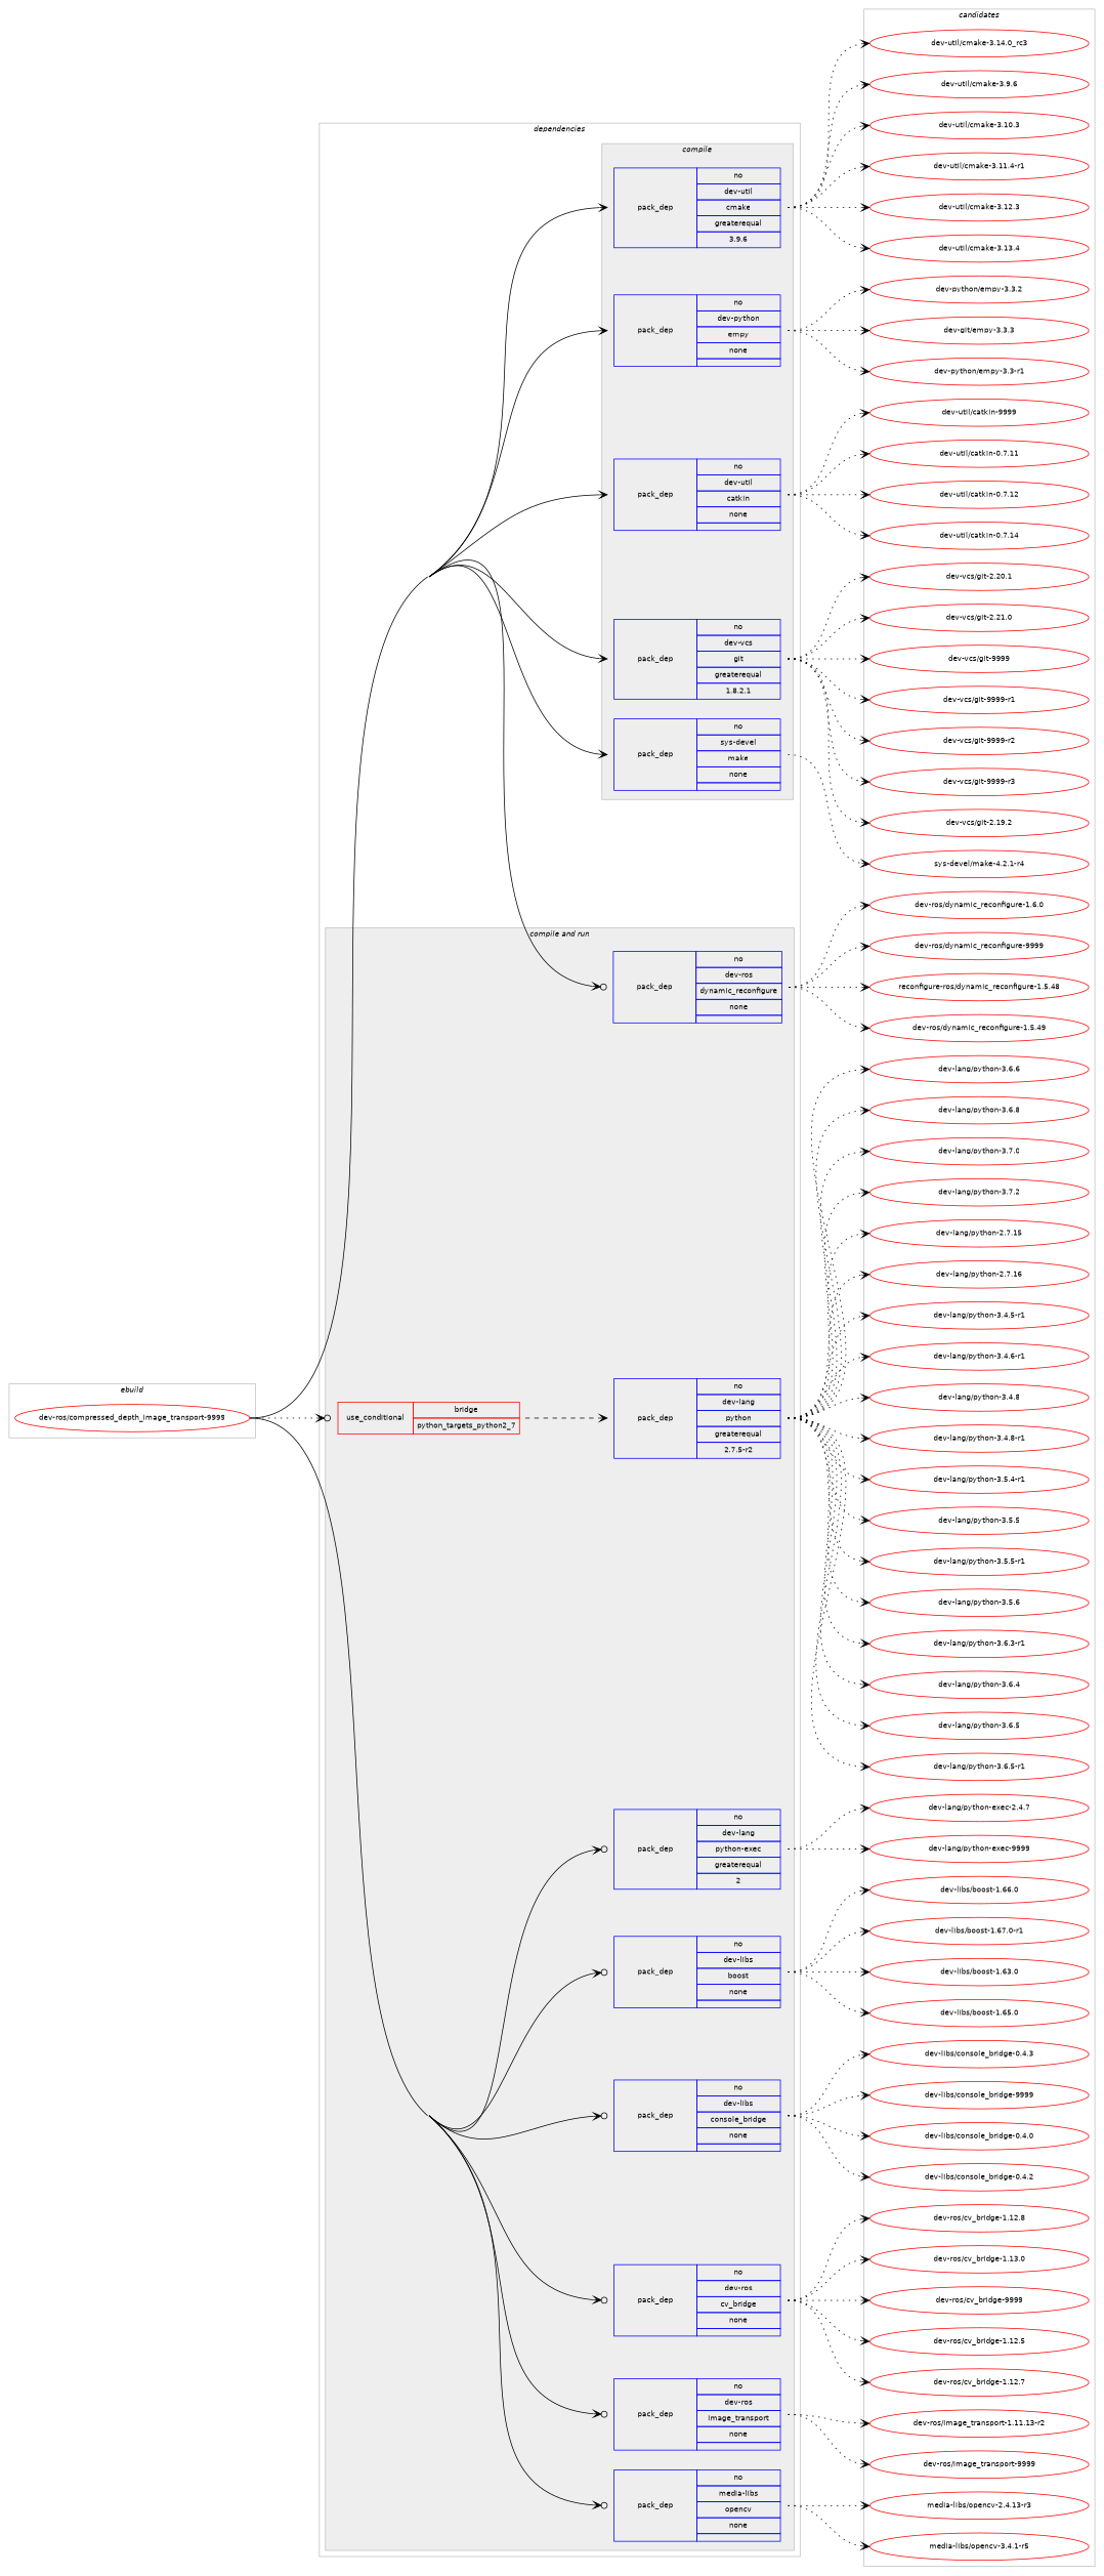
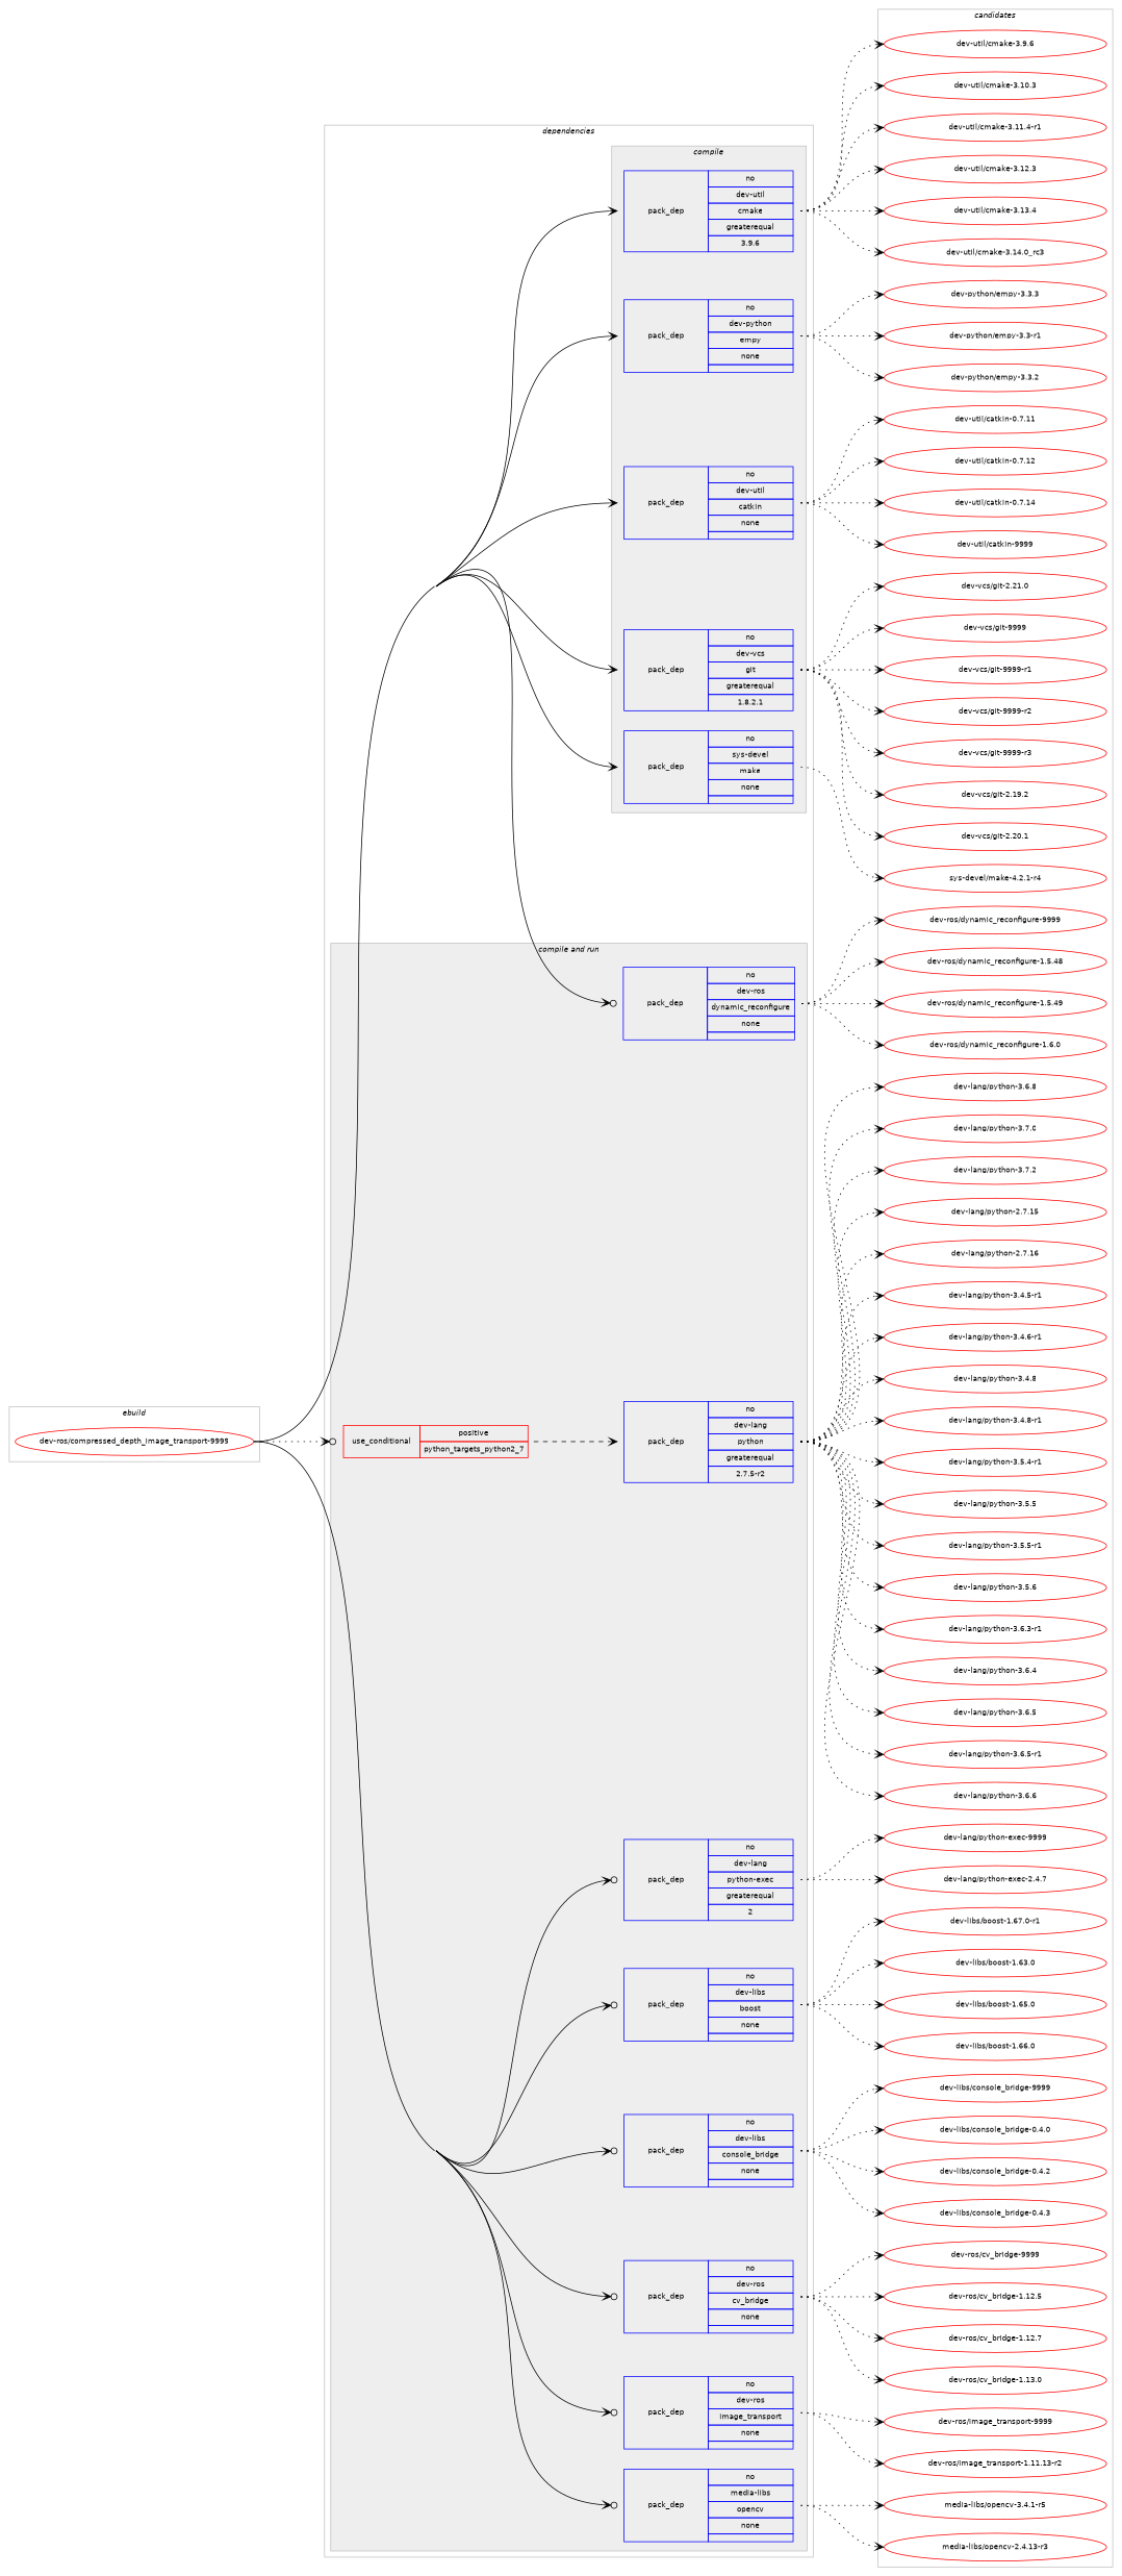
  digraph {
    compound=true
    concentrate=true
    fontname=Helvetica
    fontsize=10
    newrank=true
    rankdir=LR
    ranksep=1.5
    node [color=red fontname=Helvetica fontsize=10]
    edge [arrowhead=vee headport=w style=dotted tailport=e weight=100]
    n1 [label="dev-ros/compressed_depth_image_transport-9999" width=4]
    n2 [color=blue label=<<TABLE BORDER="0" CELLBORDER="1" CELLSPACING="0" CELLPADDING="4" WIDTH="220"><TR><TD ROWSPAN="6" CELLPADDING="30">pack_dep</TD></TR><TR><TD WIDTH="110">no</TD></TR><TR><TD>dev-util</TD></TR><TR><TD>cmake</TD></TR><TR><TD>greaterequal</TD></TR><TR><TD>3.9.6</TD></TR></TABLE>> shape=none]
    n3 [color=blue label=<<TABLE BORDER="0" CELLBORDER="1" CELLSPACING="0" CELLPADDING="4" WIDTH="220"><TR><TD ROWSPAN="6" CELLPADDING="30">pack_dep</TD></TR><TR><TD WIDTH="110">no</TD></TR><TR><TD>dev-python</TD></TR><TR><TD>empy</TD></TR><TR><TD>none</TD></TR><TR><TD></TD></TR></TABLE>> shape=none]
    n4 [color=blue label=<<TABLE BORDER="0" CELLBORDER="1" CELLSPACING="0" CELLPADDING="4" WIDTH="220"><TR><TD ROWSPAN="6" CELLPADDING="30">pack_dep</TD></TR><TR><TD WIDTH="110">no</TD></TR><TR><TD>dev-util</TD></TR><TR><TD>catkin</TD></TR><TR><TD>none</TD></TR><TR><TD></TD></TR></TABLE>> shape=none]
    n5 [color=blue label=<<TABLE BORDER="0" CELLBORDER="1" CELLSPACING="0" CELLPADDING="4" WIDTH="220"><TR><TD ROWSPAN="6" CELLPADDING="30">pack_dep</TD></TR><TR><TD WIDTH="110">no</TD></TR><TR><TD>dev-vcs</TD></TR><TR><TD>git</TD></TR><TR><TD>greaterequal</TD></TR><TR><TD>1.8.2.1</TD></TR></TABLE>> shape=none]
    n6 [color=blue label=<<TABLE BORDER="0" CELLBORDER="1" CELLSPACING="0" CELLPADDING="4" WIDTH="220"><TR><TD ROWSPAN="6" CELLPADDING="30">pack_dep</TD></TR><TR><TD WIDTH="110">no</TD></TR><TR><TD>sys-devel</TD></TR><TR><TD>make</TD></TR><TR><TD>none</TD></TR><TR><TD></TD></TR></TABLE>> shape=none]
    n7 [color=blue label=<<TABLE BORDER="0" CELLBORDER="1" CELLSPACING="0" CELLPADDING="4" WIDTH="220"><TR><TD ROWSPAN="6" CELLPADDING="30">pack_dep</TD></TR><TR><TD WIDTH="110">no</TD></TR><TR><TD>dev-ros</TD></TR><TR><TD>dynamic_reconfigure</TD></TR><TR><TD>none</TD></TR><TR><TD></TD></TR></TABLE>> shape=none]
    n8 [color=blue label=<<TABLE BORDER="0" CELLBORDER="1" CELLSPACING="0" CELLPADDING="4" WIDTH="220"><TR><TD ROWSPAN="6" CELLPADDING="30">pack_dep</TD></TR><TR><TD WIDTH="110">no</TD></TR><TR><TD>dev-lang</TD></TR><TR><TD>python</TD></TR><TR><TD>greaterequal</TD></TR><TR><TD>2.7.5-r2</TD></TR></TABLE>> shape=none]
-   n9 [label=<<TABLE BORDER="0" CELLBORDER="1" CELLSPACING="0" CELLPADDING="4"><TR><TD ROWSPAN="3" CELLPADDING="10">use_conditional</TD></TR><TR><TD>bridge</TD></TR><TR><TD>python_targets_python2_7</TD></TR></TABLE>> shape=none]
+   n9 [label=<<TABLE BORDER="0" CELLBORDER="1" CELLSPACING="0" CELLPADDING="4"><TR><TD ROWSPAN="3" CELLPADDING="10">use_conditional</TD></TR><TR><TD>positive</TD></TR><TR><TD>python_targets_python2_7</TD></TR></TABLE>> shape=none]
    n10 [color=blue label=<<TABLE BORDER="0" CELLBORDER="1" CELLSPACING="0" CELLPADDING="4" WIDTH="220"><TR><TD ROWSPAN="6" CELLPADDING="30">pack_dep</TD></TR><TR><TD WIDTH="110">no</TD></TR><TR><TD>dev-lang</TD></TR><TR><TD>python-exec</TD></TR><TR><TD>greaterequal</TD></TR><TR><TD>2</TD></TR></TABLE>> shape=none]
    n11 [color=blue label=<<TABLE BORDER="0" CELLBORDER="1" CELLSPACING="0" CELLPADDING="4" WIDTH="220"><TR><TD ROWSPAN="6" CELLPADDING="30">pack_dep</TD></TR><TR><TD WIDTH="110">no</TD></TR><TR><TD>dev-libs</TD></TR><TR><TD>boost</TD></TR><TR><TD>none</TD></TR><TR><TD></TD></TR></TABLE>> shape=none]
    n12 [color=blue label=<<TABLE BORDER="0" CELLBORDER="1" CELLSPACING="0" CELLPADDING="4" WIDTH="220"><TR><TD ROWSPAN="6" CELLPADDING="30">pack_dep</TD></TR><TR><TD WIDTH="110">no</TD></TR><TR><TD>dev-libs</TD></TR><TR><TD>console_bridge</TD></TR><TR><TD>none</TD></TR><TR><TD></TD></TR></TABLE>> shape=none]
    n13 [color=blue label=<<TABLE BORDER="0" CELLBORDER="1" CELLSPACING="0" CELLPADDING="4" WIDTH="220"><TR><TD ROWSPAN="6" CELLPADDING="30">pack_dep</TD></TR><TR><TD WIDTH="110">no</TD></TR><TR><TD>dev-ros</TD></TR><TR><TD>cv_bridge</TD></TR><TR><TD>none</TD></TR><TR><TD></TD></TR></TABLE>> shape=none]
    n14 [color=blue label=<<TABLE BORDER="0" CELLBORDER="1" CELLSPACING="0" CELLPADDING="4" WIDTH="220"><TR><TD ROWSPAN="6" CELLPADDING="30">pack_dep</TD></TR><TR><TD WIDTH="110">no</TD></TR><TR><TD>dev-ros</TD></TR><TR><TD>image_transport</TD></TR><TR><TD>none</TD></TR><TR><TD></TD></TR></TABLE>> shape=none]
    n15 [color=blue label=<<TABLE BORDER="0" CELLBORDER="1" CELLSPACING="0" CELLPADDING="4" WIDTH="220"><TR><TD ROWSPAN="6" CELLPADDING="30">pack_dep</TD></TR><TR><TD WIDTH="110">no</TD></TR><TR><TD>media-libs</TD></TR><TR><TD>opencv</TD></TR><TR><TD>none</TD></TR><TR><TD></TD></TR></TABLE>> shape=none]
    n16 [label="dev-util/catkin-0.7.11" width=4]
    n17 [label="dev-util/catkin-0.7.12" width=4]
    n18 [label="dev-util/catkin-0.7.14" width=4]
    n19 [label="dev-util/catkin-9999" width=4]
    n20 [label="dev-python/empy-3.3-r1" width=4]
    n21 [label="dev-python/empy-3.3.2" width=4]
-   n22 [label="dev-git/empy-3.3.3" width=4]
+   n22 [label="dev-python/empy-3.3.3" width=4]
    n23 [label="dev-util/cmake-3.10.3" width=4]
    n24 [label="dev-util/cmake-3.11.4-r1" width=4]
    n25 [label="dev-util/cmake-3.12.3" width=4]
    n26 [label="dev-util/cmake-3.13.4" width=4]
    n27 [label="dev-util/cmake-3.14.0_rc3" width=4]
    n28 [label="dev-util/cmake-3.9.6" width=4]
    n29 [label="dev-vcs/git-2.19.2" width=4]
    n30 [label="dev-vcs/git-2.20.1" width=4]
    n31 [label="dev-vcs/git-2.21.0" width=4]
    n32 [label="dev-vcs/git-9999" width=4]
    n33 [label="dev-vcs/git-9999-r1" width=4]
    n34 [label="dev-vcs/git-9999-r2" width=4]
    n35 [label="dev-vcs/git-9999-r3" width=4]
    n36 [label="sys-devel/make-4.2.1-r4" width=4]
    n37 [label="dev-lang/python-2.7.15" width=4]
    n38 [label="dev-lang/python-2.7.16" width=4]
    n39 [label="dev-lang/python-3.4.5-r1" width=4]
    n40 [label="dev-lang/python-3.4.6-r1" width=4]
    n41 [label="dev-lang/python-3.4.8" width=4]
    n42 [label="dev-lang/python-3.4.8-r1" width=4]
    n43 [label="dev-lang/python-3.5.4-r1" width=4]
    n44 [label="dev-lang/python-3.5.5" width=4]
    n45 [label="dev-lang/python-3.5.5-r1" width=4]
    n46 [label="dev-lang/python-3.5.6" width=4]
    n47 [label="dev-lang/python-3.6.3-r1" width=4]
    n48 [label="dev-lang/python-3.6.4" width=4]
    n49 [label="dev-lang/python-3.6.5" width=4]
    n50 [label="dev-lang/python-3.6.5-r1" width=4]
    n51 [label="dev-lang/python-3.6.6" width=4]
    n52 [label="dev-lang/python-3.6.8" width=4]
    n53 [label="dev-lang/python-3.7.0" width=4]
    n54 [label="dev-lang/python-3.7.2" width=4]
    n55 [label="dev-lang/python-exec-2.4.7" width=4]
    n56 [label="dev-lang/python-exec-9999" width=4]
    n57 [label="dev-libs/boost-1.63.0" width=4]
    n58 [label="dev-libs/boost-1.65.0" width=4]
    n59 [label="dev-libs/boost-1.66.0" width=4]
    n60 [label="dev-libs/boost-1.67.0-r1" width=4]
    n61 [label="dev-libs/console_bridge-0.4.0" width=4]
    n62 [label="dev-libs/console_bridge-0.4.2" width=4]
    n63 [label="dev-libs/console_bridge-0.4.3" width=4]
    n64 [label="dev-libs/console_bridge-9999" width=4]
    n65 [label="dev-ros/cv_bridge-1.12.5" width=4]
    n66 [label="dev-ros/cv_bridge-1.12.7" width=4]
-   n67 [label="dev-ros/cv_bridge-1.12.8" width=4]
    n68 [label="dev-ros/cv_bridge-1.13.0" width=4]
    n69 [label="dev-ros/cv_bridge-9999" width=4]
-   n70 [label="reconfigure-ros/dynamic_reconfigure-1.5.48" width=4]
+   n70 [label="dev-ros/dynamic_reconfigure-1.5.48" width=4]
    n71 [label="dev-ros/dynamic_reconfigure-1.5.49" width=4]
    n72 [label="dev-ros/dynamic_reconfigure-1.6.0" width=4]
    n73 [label="dev-ros/dynamic_reconfigure-9999" width=4]
    n74 [label="dev-ros/image_transport-1.11.13-r2" width=4]
    n75 [label="dev-ros/image_transport-9999" width=4]
    n76 [label="media-libs/opencv-2.4.13-r3" width=4]
    n77 [label="media-libs/opencv-3.4.1-r5" width=4]
    subgraph cluster_1 {
      color=gray
      label=<<i>ebuild</i>>
      rank=same
      n1
    }
    subgraph cluster_2 {
      color=gray
      label=<<i>dependencies</i>>
      subgraph cluster_3 {
        color=gray
        fillcolor="#eeeeee"
        label=<<i>compile</i>>
        style=filled
        subgraph sub_4 {
          color=gray
          fillcolor="#eeeeee"
          label=<<i>compile</i>>
          style=filled
          n2
        }
        subgraph sub_5 {
          color=gray
          fillcolor="#eeeeee"
          label=<<i>compile</i>>
          style=filled
          n3
        }
        subgraph sub_6 {
          color=gray
          fillcolor="#eeeeee"
          label=<<i>compile</i>>
          style=filled
          n4
        }
        subgraph sub_7 {
          color=gray
          fillcolor="#eeeeee"
          label=<<i>compile</i>>
          style=filled
          n5
        }
        subgraph sub_8 {
          color=gray
          fillcolor="#eeeeee"
          label=<<i>compile</i>>
          style=filled
          n6
        }
      }
      subgraph cluster_9 {
        color=gray
        fillcolor="#eeeeee"
        label=<<i>compile and run</i>>
        style=filled
        subgraph sub_10 {
          color=gray
          fillcolor="#eeeeee"
          label=<<i>compile and run</i>>
          style=filled
          n7
        }
        subgraph sub_11 {
          color=gray
          fillcolor="#eeeeee"
          label=<<i>compile and run</i>>
          style=filled
          n9
          subgraph sub_12 {
            color=gray
            fillcolor="#eeeeee"
            label=<<i>compile and run</i>>
            style=filled
            n8
          }
        }
        subgraph sub_13 {
          color=gray
          fillcolor="#eeeeee"
          label=<<i>compile and run</i>>
          style=filled
          n10
        }
        subgraph sub_14 {
          color=gray
          fillcolor="#eeeeee"
          label=<<i>compile and run</i>>
          style=filled
          n11
        }
        subgraph sub_15 {
          color=gray
          fillcolor="#eeeeee"
          label=<<i>compile and run</i>>
          style=filled
          n12
        }
        subgraph sub_16 {
          color=gray
          fillcolor="#eeeeee"
          label=<<i>compile and run</i>>
          style=filled
          n13
        }
        subgraph sub_17 {
          color=gray
          fillcolor="#eeeeee"
          label=<<i>compile and run</i>>
          style=filled
          n14
        }
        subgraph sub_18 {
          color=gray
          fillcolor="#eeeeee"
          label=<<i>compile and run</i>>
          style=filled
          n15
        }
      }
      subgraph cluster_19 {
        color=gray
        fillcolor="#eeeeee"
        label=<<i>run</i>>
        style=filled
      }
    }
    subgraph cluster_20 {
      color=gray
      label=<<i>candidates</i>>
      rank=same
      subgraph sub_21 {
        color=black
        label=<<i>candidates</i>>
        nodesep=1
        rank=same
        n16
        n17
        n18
        n19
      }
      subgraph sub_22 {
        color=black
        label=<<i>candidates</i>>
        nodesep=1
        rank=same
        n20
        n21
        n22
      }
      subgraph sub_23 {
        color=black
        label=<<i>candidates</i>>
        nodesep=1
        rank=same
        n23
        n24
        n25
        n26
        n27
        n28
      }
      subgraph sub_24 {
        color=black
        label=<<i>candidates</i>>
        nodesep=1
        rank=same
        n29
        n30
        n31
        n32
        n33
        n34
        n35
      }
      subgraph sub_25 {
        color=black
        label=<<i>candidates</i>>
        nodesep=1
        rank=same
        n36
      }
      subgraph sub_26 {
        color=black
        label=<<i>candidates</i>>
        nodesep=1
        rank=same
        n37
        n38
        n39
        n40
        n41
        n42
        n43
        n44
        n45
        n46
        n47
        n48
        n49
        n50
        n51
        n52
        n53
        n54
      }
      subgraph sub_27 {
        color=black
        label=<<i>candidates</i>>
        nodesep=1
        rank=same
        n55
        n56
      }
      subgraph sub_28 {
        color=black
        label=<<i>candidates</i>>
        nodesep=1
        rank=same
        n57
        n58
        n59
        n60
      }
      subgraph sub_29 {
        color=black
        label=<<i>candidates</i>>
        nodesep=1
        rank=same
        n61
        n62
        n63
        n64
      }
      subgraph sub_30 {
        color=black
        label=<<i>candidates</i>>
        nodesep=1
        rank=same
        n65
        n66
-       n67
        n68
        n69
      }
      subgraph sub_31 {
        color=black
        label=<<i>candidates</i>>
        nodesep=1
        rank=same
        n70
        n71
        n72
        n73
      }
      subgraph sub_32 {
        color=black
        label=<<i>candidates</i>>
        nodesep=1
        rank=same
        n74
        n75
      }
      subgraph sub_33 {
        color=black
        label=<<i>candidates</i>>
        nodesep=1
        rank=same
        n76
        n77
      }
    }
    n1 -> n2 [style=solid weight=20]
    n1 -> n3 [style=solid weight=20]
    n1 -> n4 [style=solid weight=20]
    n1 -> n5 [style=solid weight=20]
    n1 -> n6 [style=solid weight=20]
    n1 -> n7 [arrowhead=odotvee style=solid weight=20]
    n1 -> n9 [arrowhead=odotvee weight=20]
    n1 -> n10 [arrowhead=odotvee style=solid weight=20]
    n1 -> n11 [arrowhead=odotvee style=solid weight=20]
    n1 -> n12 [arrowhead=odotvee style=solid weight=20]
    n1 -> n13 [arrowhead=odotvee style=solid weight=20]
    n1 -> n14 [arrowhead=odotvee style=solid weight=20]
    n1 -> n15 [arrowhead=odotvee style=solid weight=20]
    n2 -> n23
    n2 -> n24
    n2 -> n25
    n2 -> n26
    n2 -> n27
    n2 -> n28
    n3 -> n20
    n3 -> n21
    n3 -> n22
    n4 -> n16
    n4 -> n17
    n4 -> n18
    n4 -> n19
    n5 -> n29
    n5 -> n30
    n5 -> n31
    n5 -> n32
    n5 -> n33
    n5 -> n34
    n5 -> n35
    n6 -> n36
    n7 -> n70
    n7 -> n71
    n7 -> n72
    n7 -> n73
    n8 -> n37
    n8 -> n38
    n8 -> n39
    n8 -> n40
    n8 -> n41
    n8 -> n42
    n8 -> n43
    n8 -> n44
    n8 -> n45
    n8 -> n46
    n8 -> n47
    n8 -> n48
    n8 -> n49
    n8 -> n50
    n8 -> n51
    n8 -> n52
    n8 -> n53
    n8 -> n54
    n9 -> n8 [style=dashed weight=20]
    n10 -> n55
    n10 -> n56
    n11 -> n57
    n11 -> n58
    n11 -> n59
    n11 -> n60
    n12 -> n61
    n12 -> n62
    n12 -> n63
    n12 -> n64
    n13 -> n65
    n13 -> n66
-   n13 -> n67
    n13 -> n68
    n13 -> n69
    n14 -> n74
    n14 -> n75
    n15 -> n76
    n15 -> n77
  }
